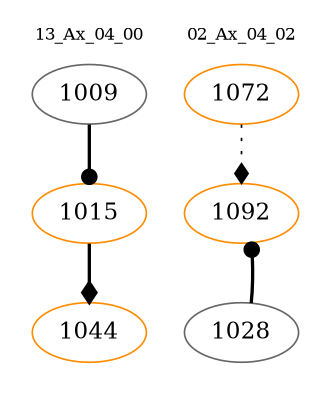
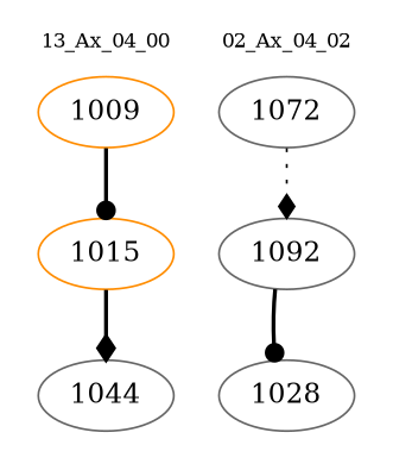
  digraph {
    node [color=gray40]
    edge [arrowhead=dot color=black style=bold]
-   n1 [label=1009]
+   n1 [color=darkorange label=1009]
    n2 [color=darkorange label=1015]
-   n3 [color=darkorange label=1044]
-   n4 [color=darkorange label=1072]
-   n5 [color=darkorange label=1092]
+   n3 [label=1044]
+   n4 [label=1072]
+   n5 [label=1092]
    n6 [label=1028]
    subgraph cluster_1 {
      color=white
      fontsize=10
      label="13_Ax_04_00"
      n1
      n2
      n3
    }
    subgraph cluster_2 {
      color=white
      fontsize=10
      label="02_Ax_04_02"
      n4
      n5
      n6
    }
    n1 -> n2
    n2 -> n3 [arrowhead=diamond]
    n4 -> n5 [arrowhead=diamond style=dotted]
-   n6 -> n5
+   n5 -> n6
  }
